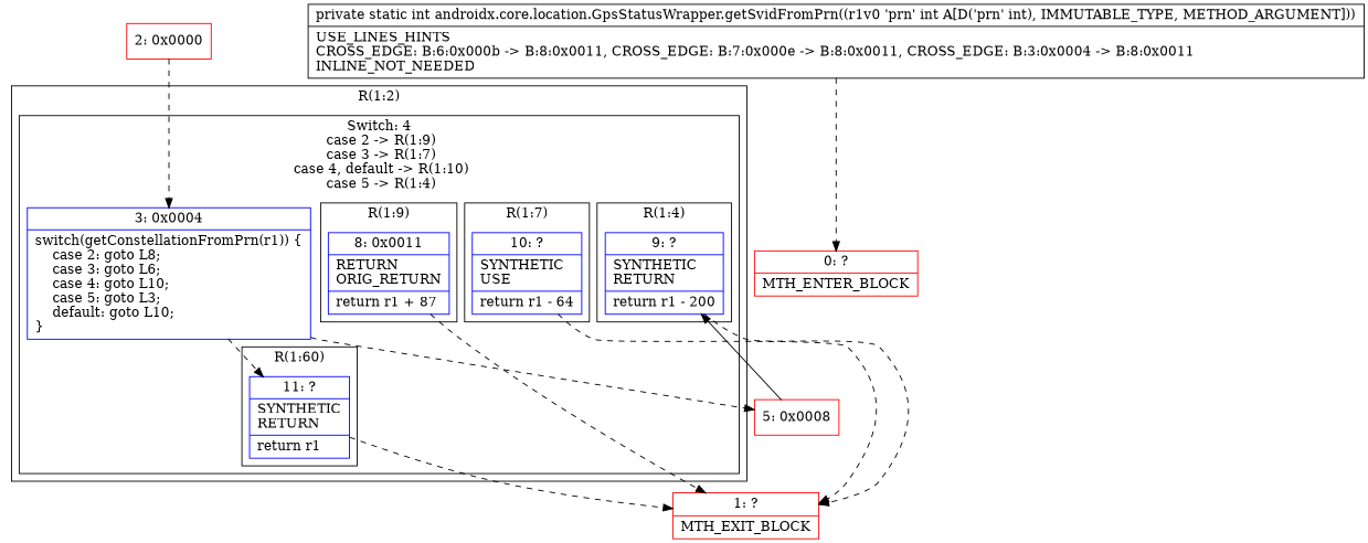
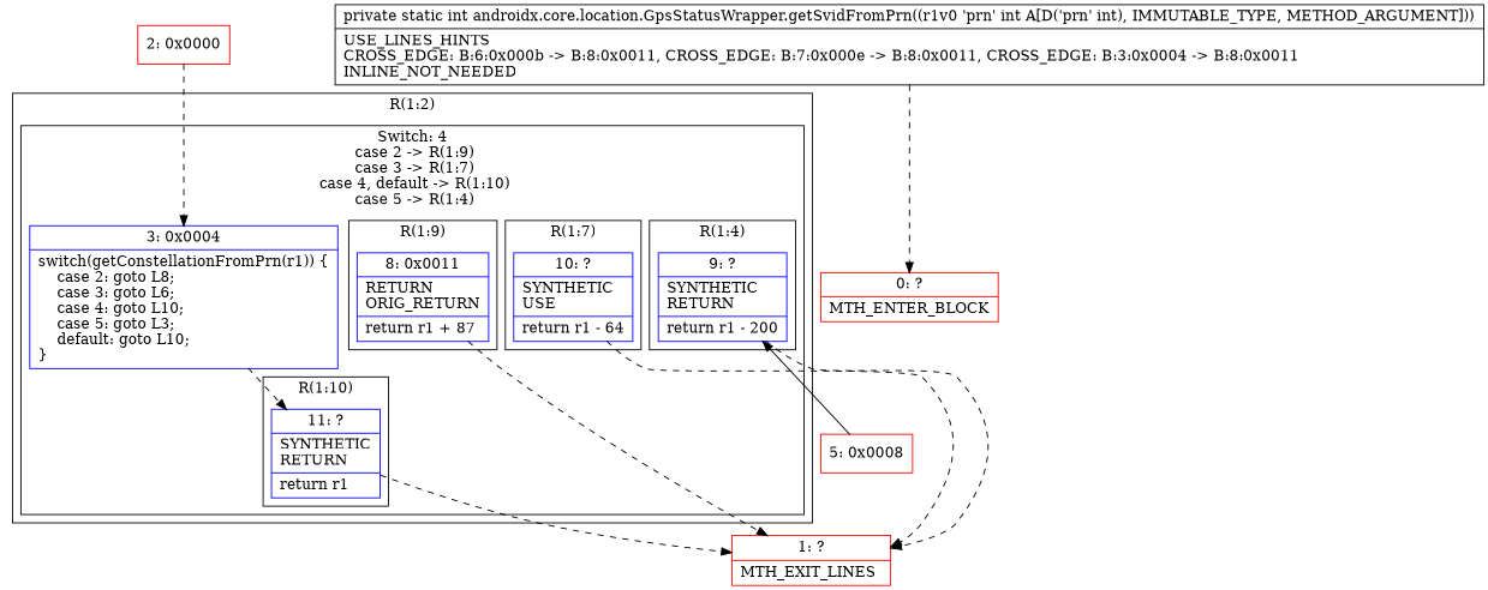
  digraph {
    node [color=blue shape=record]
    edge [style=dashed]
    n1 [label="{8\:\ 0x0011|RETURN\lORIG_RETURN\l|return r1 + 87\l}"]
    n2 [label="{10\:\ ?|SYNTHETIC\lUSE\l|return r1 \- 64\l}"]
    n3 [label="{11\:\ ?|SYNTHETIC\lRETURN\l|return r1\l}"]
    n4 [label="{9\:\ ?|SYNTHETIC\lRETURN\l|return r1 \- 200\l}"]
    n5 [label="{3\:\ 0x0004|switch(getConstellationFromPrn(r1)) \{\l    case 2: goto L8;\l    case 3: goto L6;\l    case 4: goto L10;\l    case 5: goto L3;\l    default: goto L10;\l\}\l}"]
-   n6 [color=red label="{1\:\ ?|MTH_EXIT_BLOCK\l}"]
+   n6 [color=red label="{1\:\ ?|MTH_EXIT_LINES\l}"]
    n7 [color=red label="{5\:\ 0x0008}"]
    n8 [color=red label="{0\:\ ?|MTH_ENTER_BLOCK\l}"]
    n9 [color=red label="{2\:\ 0x0000}"]
    n10 [label="{private static int androidx.core.location.GpsStatusWrapper.getSvidFromPrn((r1v0 'prn' int A[D('prn' int), IMMUTABLE_TYPE, METHOD_ARGUMENT]))  | USE_LINES_HINTS\lCROSS_EDGE: B:6:0x000b \-\> B:8:0x0011, CROSS_EDGE: B:7:0x000e \-\> B:8:0x0011, CROSS_EDGE: B:3:0x0004 \-\> B:8:0x0011\lINLINE_NOT_NEEDED\l}" color=""]
    subgraph cluster_1 {
      label="R(1:2)"
      subgraph cluster_2 {
        label="Switch: 4\n case 2 -> R(1:9)\n case 3 -> R(1:7)\n case 4, default -> R(1:10)\n case 5 -> R(1:4)"
        n5
        subgraph cluster_3 {
          label="R(1:9)"
          n1
        }
        subgraph cluster_4 {
          label="R(1:7)"
          n2
        }
        subgraph cluster_5 {
-         label="R(1:60)"
+         label="R(1:10)"
          n3
        }
        subgraph cluster_6 {
          label="R(1:4)"
          n4
        }
      }
    }
    n1 -> n6
    n2 -> n6
    n3 -> n6
    n4 -> n6
    n5 -> n3
-   n5 -> n7
    n7 -> n4 [style=solid]
    n9 -> n5
    n10 -> n8
  }
